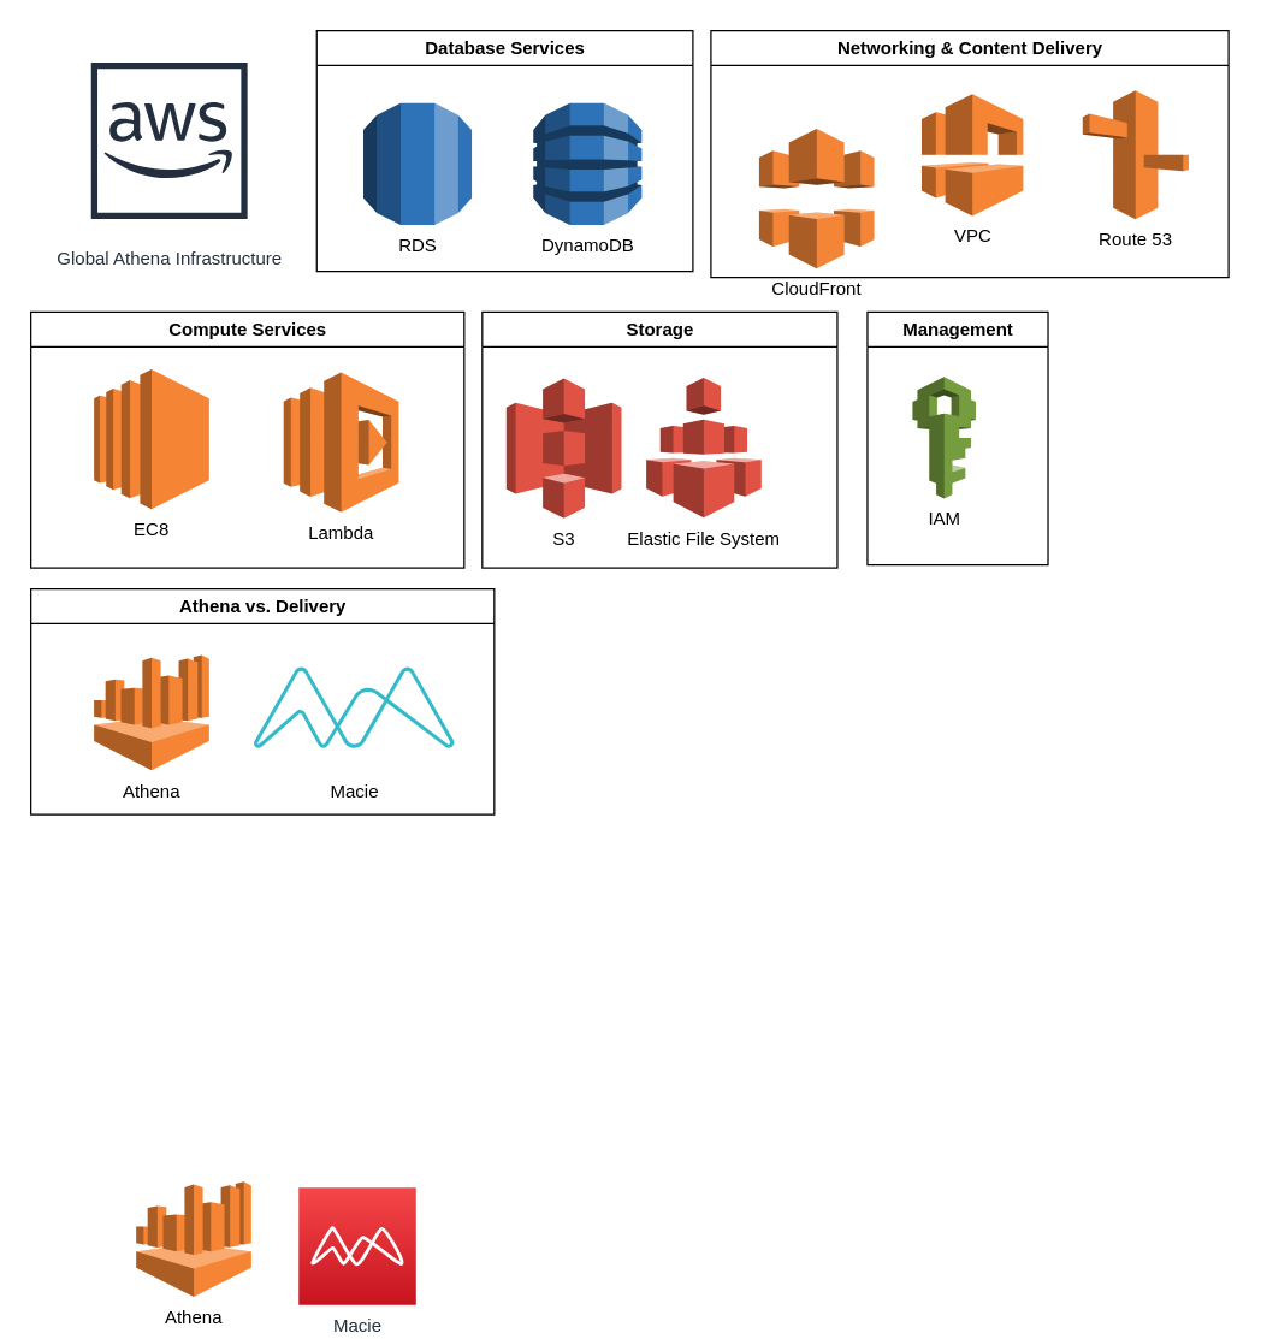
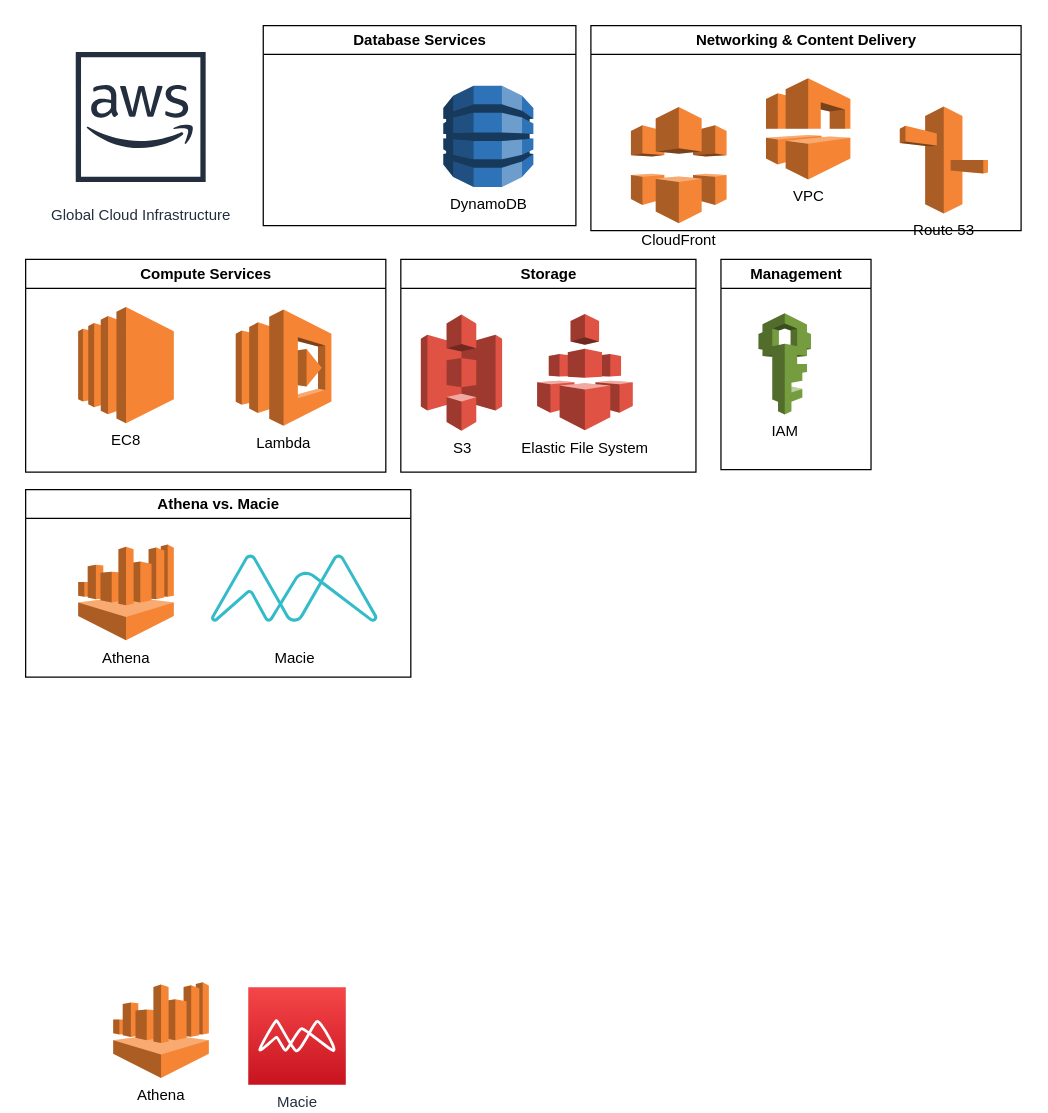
  <mxCell id="0" />
  <mxCell id="1" parent="0" />
  <mxCell id="2" value="Networking &amp;amp; Content Delivery" style="swimlane;rounded=0;fontFamily=Helvetica;fontSize=12;fontColor=default;fillColor=none;gradientColor=none;html=1;" parent="1" vertex="1"><mxGeometry x="472" y="20" width="344" height="164" as="geometry"><mxRectangle x="538" y="267" width="211" height="26" as="alternateBounds" /></mxGeometry></mxCell>
  <mxCell id="3" value="CloudFront" style="outlineConnect=0;dashed=0;verticalLabelPosition=bottom;verticalAlign=top;align=center;html=1;shape=mxgraph.aws3.cloudfront;fillColor=#F58536;gradientColor=none;rounded=0;fontFamily=Helvetica;fontSize=12;fontColor=default;" parent="2" vertex="1"><mxGeometry x="32" y="65" width="76.5" height="93" as="geometry" /></mxCell>
  <mxCell id="4" value="VPC" style="outlineConnect=0;dashed=0;verticalLabelPosition=bottom;verticalAlign=top;align=center;html=1;shape=mxgraph.aws3.vpc;fillColor=#F58534;gradientColor=none;" parent="2" vertex="1"><mxGeometry x="140" y="42" width="67.5" height="81" as="geometry" /></mxCell>
- <mxCell id="5" value="Route 53" style="outlineConnect=0;dashed=0;verticalLabelPosition=bottom;verticalAlign=top;align=center;html=1;shape=mxgraph.aws3.route_53;fillColor=#F58536;gradientColor=none;fontFamily=Helvetica;fontSize=12;fontColor=default;" parent="2" vertex="1"><mxGeometry x="247" y="39.75" width="70.5" height="85.5" as="geometry" /></mxCell>
+ <mxCell id="5" value="Route 53" style="outlineConnect=0;dashed=0;verticalLabelPosition=bottom;verticalAlign=top;align=center;html=1;shape=mxgraph.aws3.route_53;fillColor=#F58536;gradientColor=none;fontFamily=Helvetica;fontSize=12;fontColor=default;" parent="2" vertex="1"><mxGeometry x="247" y="64.75" width="70.5" height="85.5" as="geometry" /></mxCell>
  <mxCell id="6" value="Database Services" style="swimlane;fontFamily=Helvetica;fontSize=12;fontColor=default;html=1;" parent="1" vertex="1"><mxGeometry x="210" y="20" width="250" height="160" as="geometry"><mxRectangle x="94" y="452" width="141" height="26" as="alternateBounds" /></mxGeometry></mxCell>
- <mxCell id="7" value="RDS" style="outlineConnect=0;dashed=0;verticalLabelPosition=bottom;verticalAlign=top;align=center;html=1;shape=mxgraph.aws3.rds;fillColor=#2E73B8;gradientColor=none;" parent="6" vertex="1"><mxGeometry x="31" y="48" width="72" height="81" as="geometry" /></mxCell>
  <mxCell id="8" value="DynamoDB" style="outlineConnect=0;dashed=0;verticalLabelPosition=bottom;verticalAlign=top;align=center;html=1;shape=mxgraph.aws3.dynamo_db;fillColor=#2E73B8;gradientColor=none;fontFamily=Helvetica;fontSize=12;fontColor=default;" parent="6" vertex="1"><mxGeometry x="144" y="48" width="72" height="81" as="geometry" /></mxCell>
  <mxCell id="9" value="Compute Services" style="swimlane;fontFamily=Helvetica;fontSize=12;fontColor=default;html=1;" parent="1" vertex="1"><mxGeometry x="20" y="207" width="288" height="170" as="geometry" /></mxCell>
  <mxCell id="10" value="EC8" style="outlineConnect=0;dashed=0;verticalLabelPosition=bottom;verticalAlign=top;align=center;html=1;shape=mxgraph.aws3.ec2;fillColor=#F58534;gradientColor=none;" parent="9" vertex="1"><mxGeometry x="42" y="38" width="76.5" height="93" as="geometry" /></mxCell>
  <mxCell id="11" value="Lambda" style="outlineConnect=0;dashed=0;verticalLabelPosition=bottom;verticalAlign=top;align=center;html=1;shape=mxgraph.aws3.lambda;fillColor=#F58534;gradientColor=none;rounded=0;fontFamily=Helvetica;fontSize=12;fontColor=default;" parent="9" vertex="1"><mxGeometry x="168" y="40" width="76.5" height="93" as="geometry" /></mxCell>
- <mxCell id="12" value="Global Athena Infrastructure" style="sketch=0;outlineConnect=0;fontColor=#232F3E;gradientColor=none;strokeColor=#232F3E;fillColor=#ffffff;dashed=0;verticalLabelPosition=bottom;verticalAlign=top;align=center;html=1;fontSize=12;fontStyle=0;aspect=fixed;shape=mxgraph.aws4.resourceIcon;resIcon=mxgraph.aws4.aws_cloud;fontFamily=Helvetica;" parent="1" vertex="1"><mxGeometry x="47" y="28" width="130" height="130" as="geometry" /></mxCell>
+ <mxCell id="12" value="Global Cloud Infrastructure" style="sketch=0;outlineConnect=0;fontColor=#232F3E;gradientColor=none;strokeColor=#232F3E;fillColor=#ffffff;dashed=0;verticalLabelPosition=bottom;verticalAlign=top;align=center;html=1;fontSize=12;fontStyle=0;aspect=fixed;shape=mxgraph.aws4.resourceIcon;resIcon=mxgraph.aws4.aws_cloud;fontFamily=Helvetica;" parent="1" vertex="1"><mxGeometry x="47" y="28" width="130" height="130" as="geometry" /></mxCell>
  <mxCell id="13" value="Management" style="swimlane;fontFamily=Helvetica;fontSize=12;fontColor=default;html=1;" parent="1" vertex="1"><mxGeometry x="576" y="207" width="120" height="168" as="geometry" /></mxCell>
  <mxCell id="14" value="IAM" style="outlineConnect=0;dashed=0;verticalLabelPosition=bottom;verticalAlign=top;align=center;html=1;shape=mxgraph.aws3.iam;fillColor=#759C3E;gradientColor=none;" parent="13" vertex="1"><mxGeometry x="30" y="43" width="42" height="81" as="geometry" /></mxCell>
  <mxCell id="15" value="Storage" style="swimlane;fontFamily=Helvetica;fontSize=12;fontColor=default;html=1;" parent="1" vertex="1"><mxGeometry x="320" y="207" width="236" height="170" as="geometry" /></mxCell>
- <mxCell id="16" value="S3" style="outlineConnect=0;dashed=0;verticalLabelPosition=bottom;verticalAlign=top;align=center;html=1;shape=mxgraph.aws3.s3;fillColor=#E05243;gradientColor=none;" parent="15" vertex="1"><mxGeometry x="16" y="44" width="76.5" height="93" as="geometry" /></mxCell>
+ <mxCell id="16" value="S3" style="outlineConnect=0;dashed=0;verticalLabelPosition=bottom;verticalAlign=top;align=center;html=1;shape=mxgraph.aws3.s3;fillColor=#E05243;gradientColor=none;" parent="15" vertex="1"><mxGeometry x="16" y="44" width="65" height="93" as="geometry" /></mxCell>
  <mxCell id="17" value="Elastic File System" style="outlineConnect=0;dashed=0;verticalLabelPosition=bottom;verticalAlign=top;align=center;html=1;shape=mxgraph.aws3.efs;fillColor=#E05243;gradientColor=none;" parent="15" vertex="1"><mxGeometry x="109" y="43.5" width="76.5" height="93" as="geometry" /></mxCell>
  <mxCell id="18" value="Athena" style="outlineConnect=0;dashed=0;verticalLabelPosition=bottom;verticalAlign=top;align=center;html=1;shape=mxgraph.aws3.athena;fillColor=#F58534;gradientColor=none;labelBackgroundColor=none;fontSize=12;fontColor=default;strokeColor=default;strokeWidth=1;" parent="1" vertex="1"><mxGeometry x="90" y="785" width="76.5" height="76.5" as="geometry" /></mxCell>
  <mxCell id="19" value="Macie" style="sketch=0;points=[[0,0,0],[0.25,0,0],[0.5,0,0],[0.75,0,0],[1,0,0],[0,1,0],[0.25,1,0],[0.5,1,0],[0.75,1,0],[1,1,0],[0,0.25,0],[0,0.5,0],[0,0.75,0],[1,0.25,0],[1,0.5,0],[1,0.75,0]];outlineConnect=0;fontColor=#232F3E;gradientColor=#F54749;gradientDirection=north;fillColor=#C7131F;strokeColor=#ffffff;dashed=0;verticalLabelPosition=bottom;verticalAlign=top;align=center;html=1;fontSize=12;fontStyle=0;aspect=fixed;shape=mxgraph.aws4.resourceIcon;resIcon=mxgraph.aws4.macie;labelBackgroundColor=none;" parent="1" vertex="1"><mxGeometry x="198" y="789" width="78" height="78" as="geometry" /></mxCell>
- <mxCell id="20" value="Athena vs. Delivery" style="swimlane;labelBackgroundColor=none;fontSize=12;fontColor=default;strokeColor=default;strokeWidth=1;fillColor=none;gradientColor=none;html=1;" parent="1" vertex="1"><mxGeometry x="20" y="391" width="308" height="150" as="geometry" /></mxCell>
+ <mxCell id="20" value="Athena vs. Macie" style="swimlane;labelBackgroundColor=none;fontSize=12;fontColor=default;strokeColor=default;strokeWidth=1;fillColor=none;gradientColor=none;html=1;" parent="1" vertex="1"><mxGeometry x="20" y="391" width="308" height="150" as="geometry" /></mxCell>
  <mxCell id="21" value="Athena" style="outlineConnect=0;dashed=0;verticalLabelPosition=bottom;verticalAlign=top;align=center;html=1;shape=mxgraph.aws3.athena;fillColor=#F58534;gradientColor=none;labelBackgroundColor=none;fontSize=12;fontColor=default;strokeColor=default;strokeWidth=1;" parent="20" vertex="1"><mxGeometry x="42" y="44" width="76.5" height="76.5" as="geometry" /></mxCell>
  <mxCell id="22" value="Macie" style="outlineConnect=0;dashed=0;verticalLabelPosition=bottom;verticalAlign=top;align=center;html=1;shape=mxgraph.aws3.macie;fillColor=#34BBC9;gradientColor=none;pointerEvents=1;labelBackgroundColor=none;fontSize=12;fontColor=default;strokeColor=default;strokeWidth=1;spacingTop=15;" parent="20" vertex="1"><mxGeometry x="148" y="52" width="133.5" height="54" as="geometry" /></mxCell>
